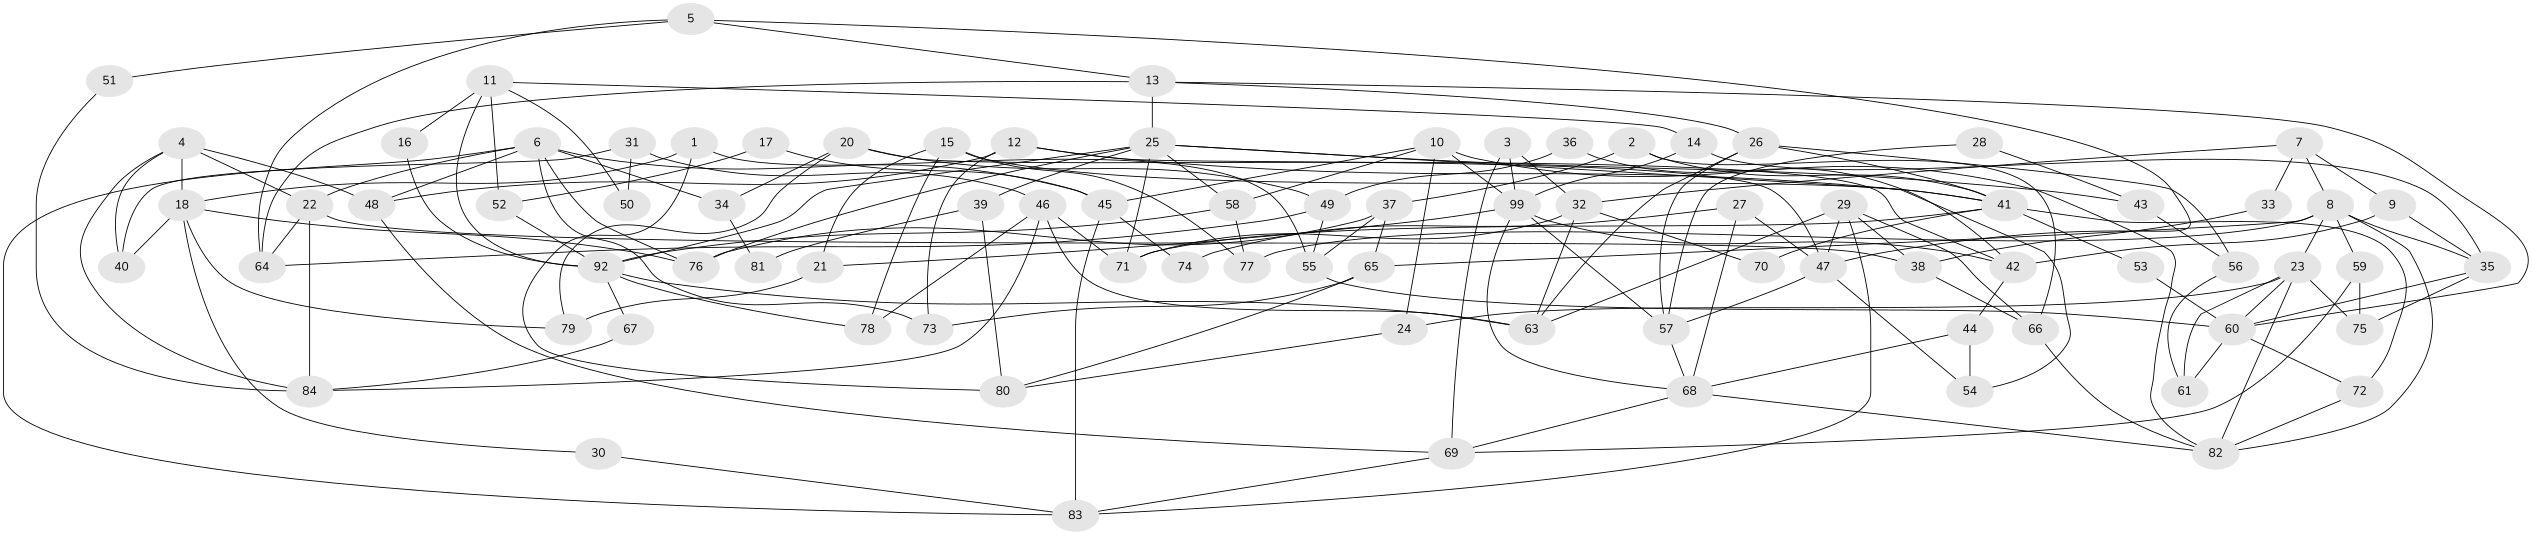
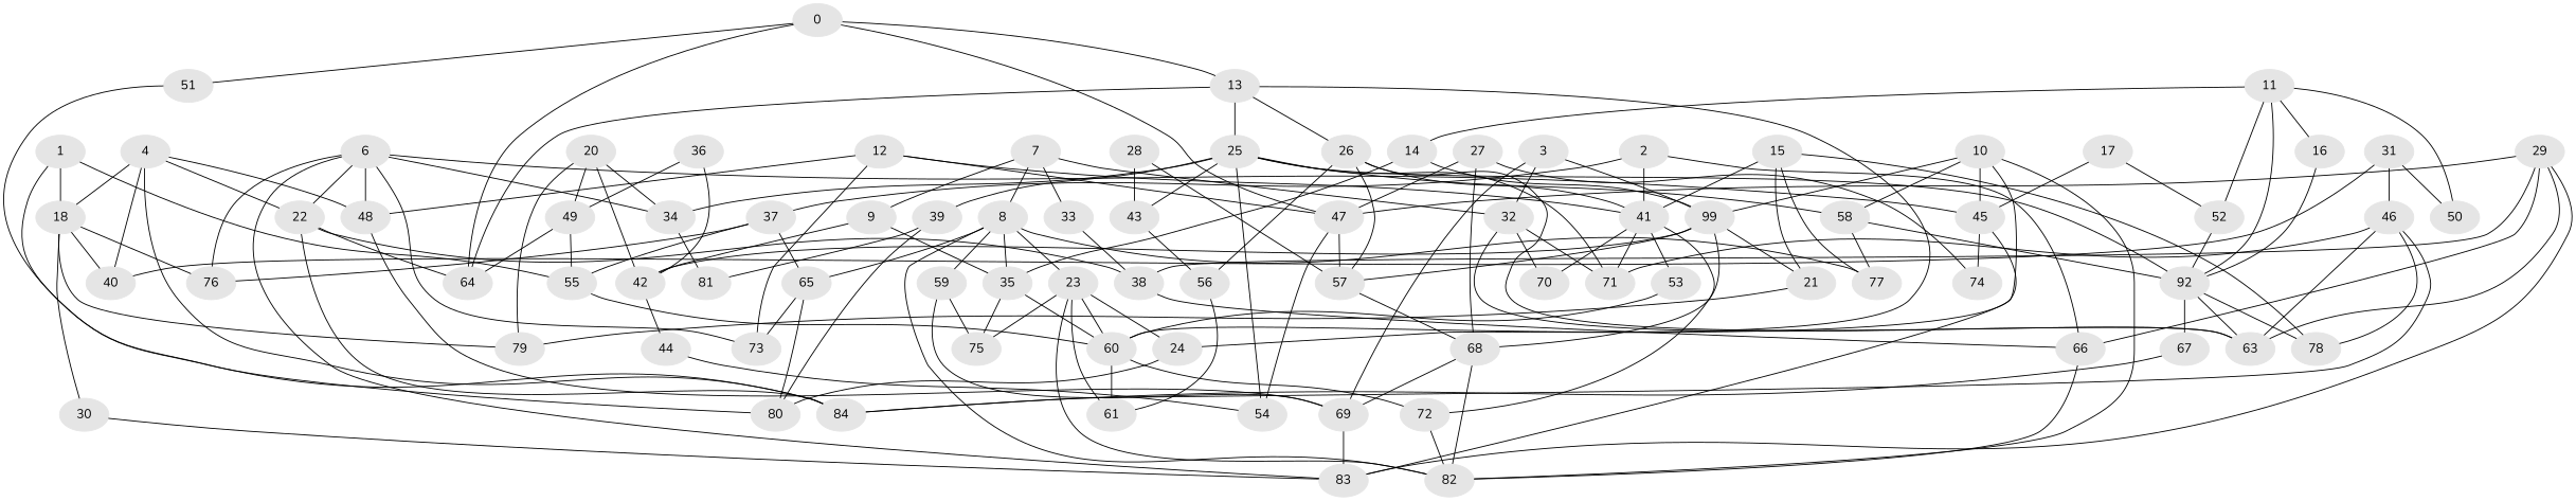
  graph {
    fontname=Nunito
    node [color=gray90 fontname=Nunito style=filled]
    edge [fontname=Nunito]
    1
    18
    55
    80
    40
    76
    30
    79
    60
    2
    37
    41
    66
    65
    71
    70
    53
    72
    82
    n20 [label=99]
    3
    32
    69
    42
    21
    57
    68
    63
    83
    4
    22
    48
    84
    64
    38
-   5
+   5 [label=0]
    13
    47
    51
    25
    26
    54
    6
    34
    45
    73
    81
    74
    7
    8
    9
    33
    23
    35
    59
    77
    24
    61
    75
    44
    10
    58
    n63 [label=92]
    11
    14
    16
    50
    52
    78
    67
    12
    39
    43
    56
    15
    17
    20
    49
    27
    28
    29
    31
    46
    36
    1 -- 18
    1 -- 55
    1 -- 80
    18 -- 40
    18 -- 76
    18 -- 30
    18 -- 79
    55 -- 60
    30 -- 83
    60 -- 72
    60 -- 61
    2 -- 37
    2 -- 41
    2 -- 66
    37 -- 55
    37 -- 76
    37 -- 65
    41 -- 71
    41 -- 70
    41 -- 53
    41 -- 72
    66 -- 82
    65 -- 80
    65 -- 73
    53 -- 60
    72 -- 82
    n20 -- 42
    n20 -- 21
    n20 -- 57
    n20 -- 68
    3 -- n20
    3 -- 32
    3 -- 69
    32 -- 71
    32 -- 70
    32 -- 63
    69 -- 83
    42 -- 44
    21 -- 79
    57 -- 68
    68 -- 82
    68 -- 69
    4 -- 18
    4 -- 40
    4 -- 22
    4 -- 48
    4 -- 84
    22 -- 84
    22 -- 64
    22 -- 38
    48 -- 69
    38 -- 66
    5 -- 64
    5 -- 13
    5 -- 47
    5 -- 51
    13 -- 60
    13 -- 64
    13 -- 25
    13 -- 26
    47 -- 57
    47 -- 54
    51 -- 84
-   25 -- 76
+   25 -- 34
    25 -- 71
    25 -- 54
    25 -- 58
    25 -- n63
    25 -- 39
    25 -- 43
    26 -- 41
    26 -- 57
    26 -- 63
    26 -- 56
    6 -- 76
    6 -- 83
    6 -- 22
    6 -- 48
    6 -- 34
    6 -- 45
    6 -- 73
    34 -- 81
    45 -- 83
    45 -- 74
    7 -- 32
    7 -- 8
    7 -- 9
    7 -- 33
    8 -- 65
    8 -- 82
    8 -- 23
    8 -- 35
    8 -- 59
    8 -- 77
    9 -- 42
    9 -- 35
    33 -- 38
    23 -- 60
    23 -- 82
    23 -- 24
    23 -- 61
    23 -- 75
    35 -- 60
    35 -- 75
    59 -- 69
    59 -- 75
    24 -- 80
-   44 -- 68
    44 -- 54
    10 -- 82
    10 -- n20
    10 -- 45
    10 -- 24
    10 -- 58
    58 -- 77
    58 -- n63
    n63 -- 63
    n63 -- 78
    n63 -- 67
    11 -- n63
    11 -- 14
    11 -- 16
    11 -- 50
    11 -- 52
    14 -- n20
    14 -- 35
    16 -- n63
    52 -- n63
    67 -- 84
    12 -- 41
    12 -- 48
    12 -- 47
    12 -- 73
    39 -- 80
    39 -- 81
    43 -- 56
    56 -- 61
    15 -- 41
    15 -- 21
    15 -- 77
    15 -- 78
    17 -- 45
    17 -- 52
    20 -- 79
    20 -- 42
    20 -- 34
    20 -- 49
    49 -- 55
    49 -- 64
    27 -- 68
    27 -- 47
    27 -- 74
    28 -- 57
    28 -- 43
    29 -- 66
    29 -- 63
    29 -- 83
    29 -- 38
    29 -- 47
    31 -- 40
    31 -- 50
    31 -- 46
    46 -- 71
    46 -- 63
    46 -- 84
    46 -- 78
    36 -- 42
    36 -- 49
  }
